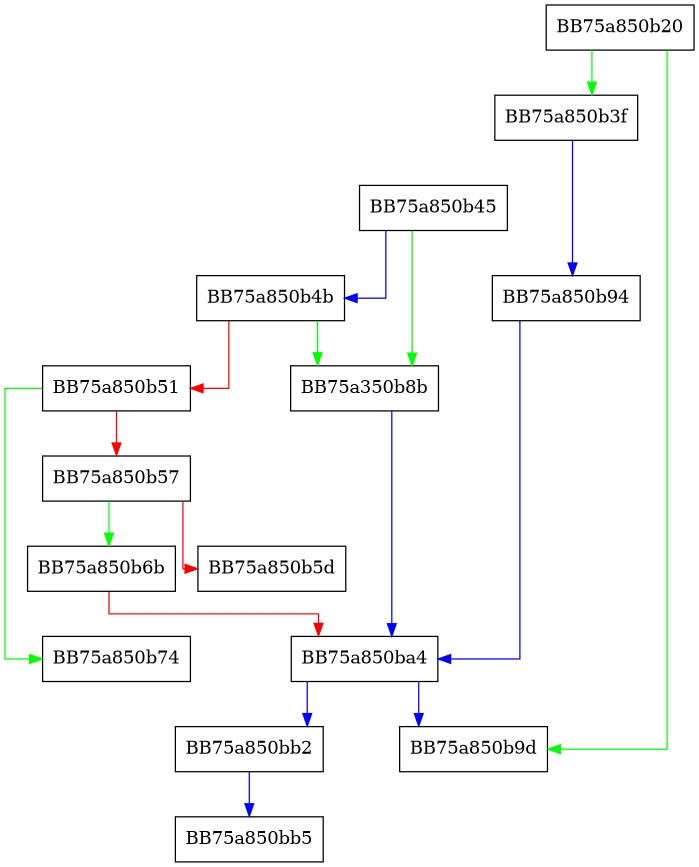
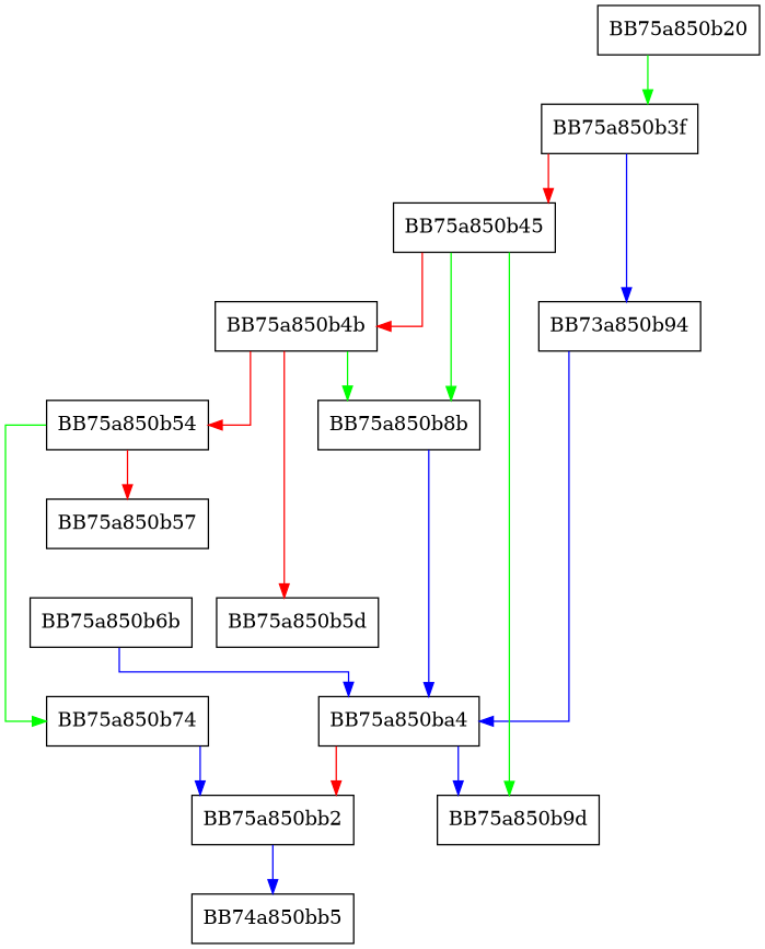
  digraph {
    splines=ortho
    node [shape=box]
    edge [color=blue]
    BB75a850b20
    BB75a850b9d
    BB75a850b3f
-   BB75a850b94
+   BB75a850b94 [label=BB73a850b94]
    BB75a850b45
    BB75a850ba4
    BB75a850bb2
-   BB75a850b8b [label=BB75a350b8b]
+   BB75a850b8b
    BB75a850b4b
-   BB75a850b51
+   BB75a850b51 [label=BB75a850b54]
    BB75a850b74
    BB75a850b57
    BB75a850b6b
    BB75a850b5d
-   BB75a850bb5
-   BB75a850b20 -> BB75a850b9d [color=green]
+   BB75a850bb5 [label=BB74a850bb5]
+   BB75a850b45 -> BB75a850b9d [color=green]
    BB75a850b20 -> BB75a850b3f [color=green]
    BB75a850b3f -> BB75a850b94
+   BB75a850b3f -> BB75a850b45 [color=red]
    BB75a850b94 -> BB75a850ba4
    BB75a850b45 -> BB75a850b8b [color=green]
-   BB75a850b45 -> BB75a850b4b
+   BB75a850b45 -> BB75a850b4b [color=red]
    BB75a850ba4 -> BB75a850b9d
-   BB75a850ba4 -> BB75a850bb2
+   BB75a850ba4 -> BB75a850bb2 [color=red]
    BB75a850bb2 -> BB75a850bb5
    BB75a850b8b -> BB75a850ba4
    BB75a850b4b -> BB75a850b8b [color=green]
    BB75a850b4b -> BB75a850b51 [color=red]
    BB75a850b51 -> BB75a850b74 [color=green]
    BB75a850b51 -> BB75a850b57 [color=red]
-   BB75a850b57 -> BB75a850b6b [color=green]
-   BB75a850b57 -> BB75a850b5d [color=red]
-   BB75a850b6b -> BB75a850ba4 [color=red]
+   BB75a850b74 -> BB75a850bb2
+   BB75a850b4b -> BB75a850b5d [color=red]
+   BB75a850b6b -> BB75a850ba4
  }
